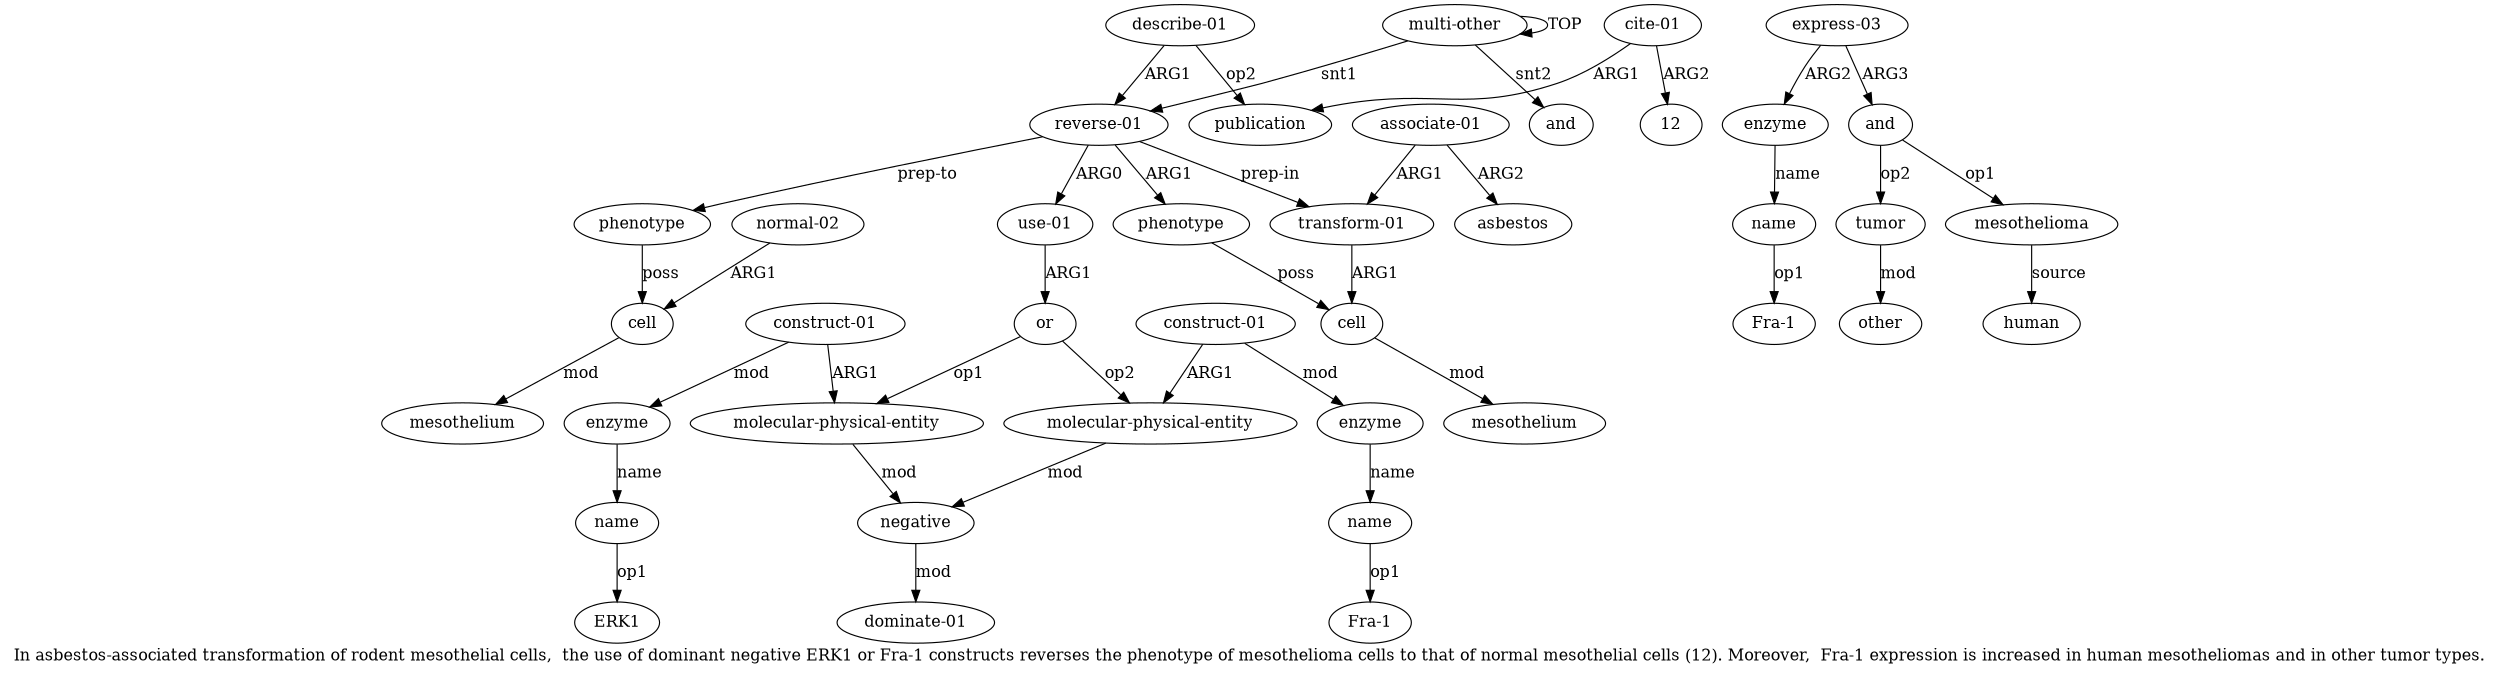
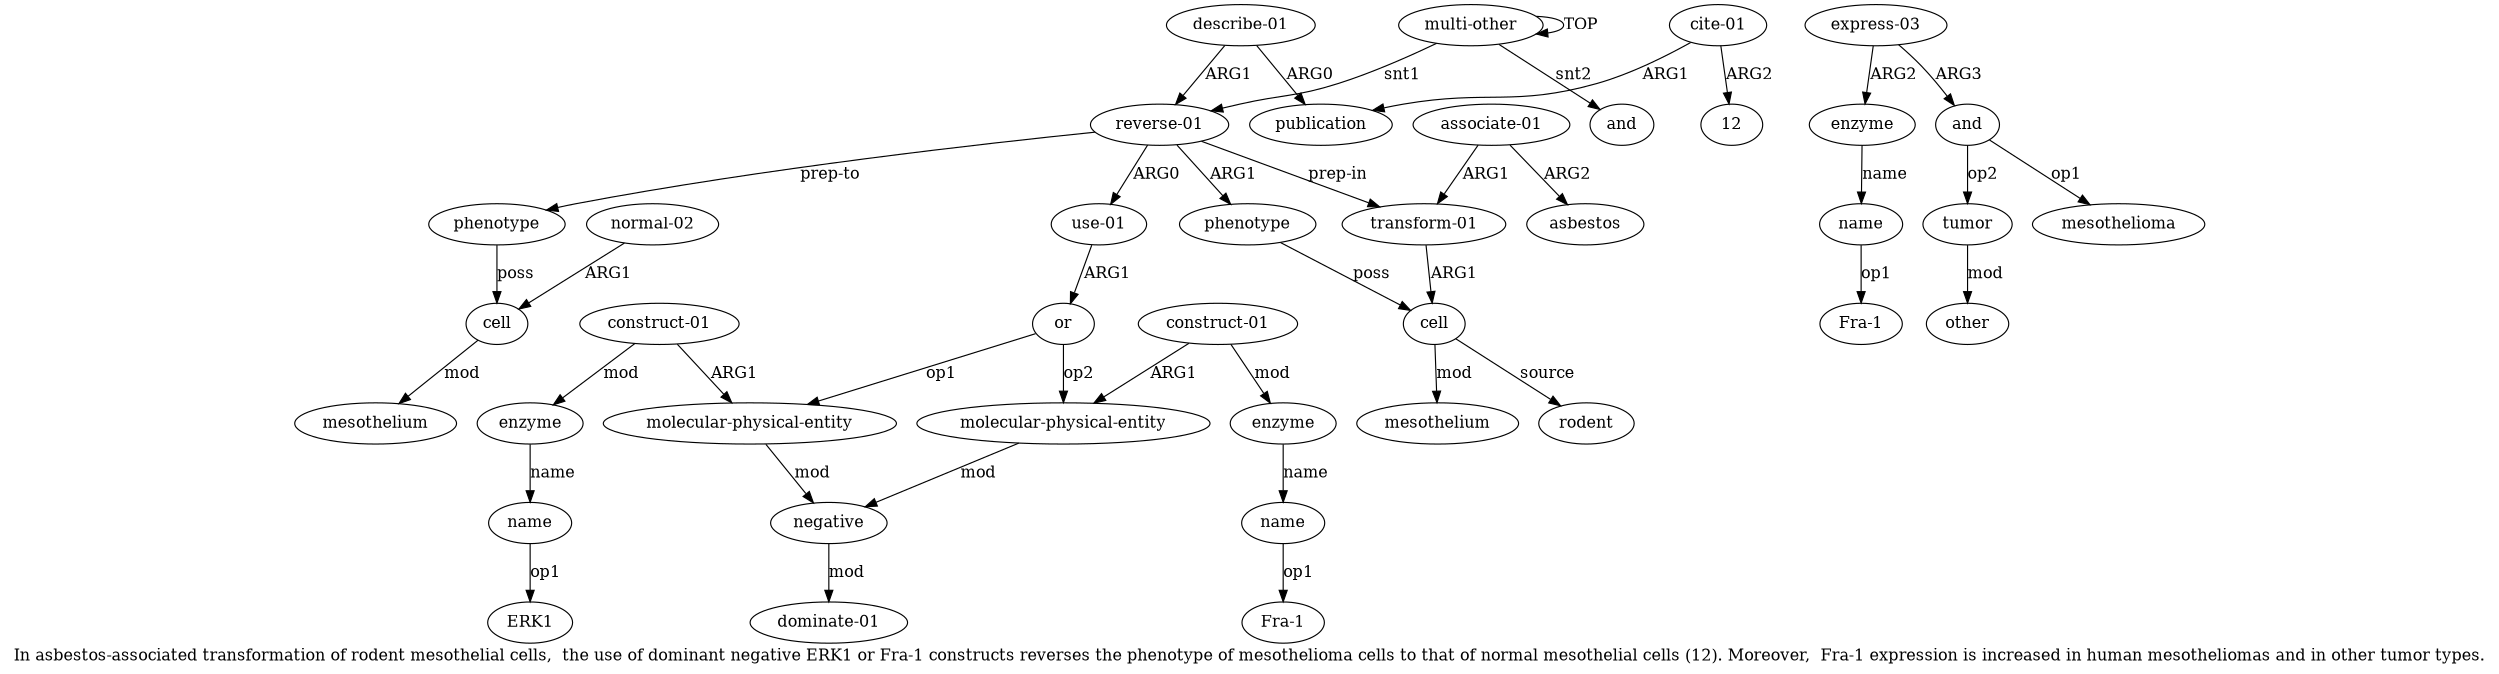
  digraph {
    label="In asbestos-associated transformation of rodent mesothelial cells,  the use of dominant negative ERK1 or Fra-1 constructs reverses the phenotype of mesothelioma cells to that of normal mesothelial cells (12). Moreover,  Fra-1 expression is increased in human mesotheliomas and in other tumor types."
    node [color=black gold_ind=-1 gold_label=enzyme test_ind=-1 test_label=enzyme]
    edge [color=black gold_label=ARG1 test_label=ARG1]
    n1 [gold_ind=20 gold_label=mesothelium label=mesothelium test_ind=20 test_label=mesothelium]
    n2 [gold_ind=21 gold_label="normal-02" label="normal-02" test_ind=21 test_label="normal-02"]
    n3 [gold_ind=19 gold_label=cell label=cell test_ind=19 test_label=cell]
    n4 [gold_ind=22 gold_label="transform-01" label="transform-01" test_ind=22 test_label="transform-01"]
    n5 [gold_ind=15 gold_label=cell label=cell test_ind=15 test_label=cell]
+   n6 [gold_ind=17 gold_label=rodent label=rodent test_ind=17 test_label=rodent]
    n7 [gold_ind=16 gold_label=mesothelium label=mesothelium test_ind=16 test_label=mesothelium]
    n8 [gold_ind=23 gold_label="associate-01" label="associate-01" test_ind=23 test_label="associate-01"]
    n9 [gold_ind=24 gold_label=asbestos label=asbestos test_ind=24 test_label=asbestos]
    n10 [gold_ind=25 gold_label="describe-01" label="describe-01" test_ind=25 test_label="describe-01"]
    n11 [gold_ind=26 gold_label=publication label=publication test_ind=26 test_label=publication]
    n12 [gold_ind=1 gold_label="reverse-01" label="reverse-01" test_ind=1 test_label="reverse-01"]
    n13 [gold_ind=14 gold_label=phenotype label=phenotype test_ind=14 test_label=phenotype]
    n14 [gold_ind=18 gold_label=phenotype label=phenotype test_ind=18 test_label=phenotype]
    n15 [gold_ind=2 gold_label="use-01" label="use-01" test_ind=2 test_label="use-01"]
    n16 [gold_ind=3 gold_label=or label=or test_ind=3 test_label=or]
    n17 [gold_ind=27 gold_label="cite-01" label="cite-01" test_ind=27 test_label="cite-01"]
    n18 [gold_label=12 label=12 test_label=12]
    n19 [gold_ind=28 gold_label=and label=and test_ind=28 test_label=and]
    n20 [gold_ind=30 gold_label="express-03" label="express-03" test_ind=30 test_label="express-03"]
    n21 [gold_ind=31 label=enzyme test_ind=31]
    n22 [gold_ind=33 gold_label=and label=and test_ind=33 test_label=and]
    n23 [gold_ind=32 gold_label=name label=name test_ind=32 test_label=name]
    n24 [gold_ind=36 gold_label=tumor label=tumor test_ind=36 test_label=tumor]
    n25 [gold_ind=34 gold_label=mesothelioma label=mesothelioma test_ind=34 test_label=mesothelioma]
    n26 [gold_label="Fra-1" label="Fra-1" test_label="Fra-1"]
    n27 [gold_label="Fra-1" label="Fra-1" test_label="Fra-1"]
    n28 [gold_ind=37 gold_label=other label=other test_ind=37 test_label=other]
-   n29 [gold_ind=35 gold_label=human label=human test_ind=35 test_label=human]
    n30 [gold_ind=11 gold_label="construct-01" label="construct-01" test_ind=11 test_label="construct-01"]
    n31 [gold_ind=10 gold_label="molecular-physical-entity" label="molecular-physical-entity" test_ind=10 test_label="molecular-physical-entity"]
    n32 [gold_ind=12 label=enzyme test_ind=12]
    n33 [gold_ind=8 gold_label=negative label=negative test_ind=8 test_label=negative]
    n34 [gold_ind=13 gold_label=name label=name test_ind=13 test_label=name]
    n35 [gold_ind=9 gold_label="dominate-01" label="dominate-01" test_ind=9 test_label="dominate-01"]
    n36 [gold_label=ERK1 label=ERK1 test_label=ERK1]
    n37 [gold_ind=4 gold_label="molecular-physical-entity" label="molecular-physical-entity" test_ind=4 test_label="molecular-physical-entity"]
    n38 [gold_ind=0 gold_label="multi-sentence" label="multi-other" test_ind=0 test_label="multi-sentence"]
    n39 [gold_ind=5 gold_label="construct-01" label="construct-01" test_ind=5 test_label="construct-01"]
    n40 [gold_ind=6 label=enzyme test_ind=6]
    n41 [gold_ind=7 gold_label=name label=name test_ind=7 test_label=name]
    n2 -> n3 [label=ARG1]
    n3 -> n1 [gold_label=mod label=mod test_label=mod]
    n4 -> n5 [label=ARG1]
+   n5 -> n6 [gold_label=source label=source test_label=source]
    n5 -> n7 [gold_label=mod label=mod test_label=mod]
    n8 -> n4 [label=ARG1]
    n8 -> n9 [gold_label=ARG2 label=ARG2 test_label=ARG2]
-   n10 -> n11 [gold_label=ARG0 label=op2 test_label=ARG0]
+   n10 -> n11 [gold_label=ARG0 label=ARG0 test_label=ARG0]
    n10 -> n12 [label=ARG1]
    n12 -> n4 [gold_label="prep-in" label="prep-in" test_label="prep-in"]
    n12 -> n13 [label=ARG1]
    n12 -> n14 [gold_label="prep-to" label="prep-to" test_label="prep-to"]
    n12 -> n15 [gold_label=ARG0 label=ARG0 test_label=ARG0]
    n13 -> n5 [gold_label=poss label=poss test_label=poss]
    n14 -> n3 [gold_label=poss label=poss test_label=poss]
    n15 -> n16 [label=ARG1]
    n16 -> n31 [gold_label=op2 label=op2 test_label=op2]
    n16 -> n37 [gold_label=op1 label=op1 test_label=op1]
    n17 -> n11 [label=ARG1]
    n17 -> n18 [gold_label=ARG2 label=ARG2 test_label=ARG2]
    n20 -> n21 [gold_label=ARG2 label=ARG2 test_label=ARG2]
    n20 -> n22 [gold_label=ARG3 label=ARG3 test_label=ARG3]
    n21 -> n23 [gold_label=name label=name test_label=name]
    n22 -> n24 [gold_label=op2 label=op2 test_label=op2]
    n22 -> n25 [gold_label=op1 label=op1 test_label=op1]
    n23 -> n27 [gold_label=op1 label=op1 test_label=op1]
    n24 -> n28 [gold_label=mod label=mod test_label=mod]
-   n25 -> n29 [gold_label=source label=source test_label=source]
    n30 -> n31 [label=ARG1]
    n30 -> n32 [gold_label=mod label=mod test_label=mod]
    n31 -> n33 [gold_label=mod label=mod test_label=mod]
    n32 -> n34 [gold_label=name label=name test_label=name]
    n33 -> n35 [gold_label=mod label=mod test_label=mod]
    n34 -> n26 [gold_label=op1 label=op1 test_label=op1]
    n37 -> n33 [gold_label=mod label=mod test_label=mod]
    n38 -> n12 [gold_label=snt1 label=snt1 test_label=snt1]
    n38 -> n19 [gold_label=snt2 label=snt2 test_label=snt2]
    n38 -> n38 [gold_label=TOP label=TOP test_label=TOP]
    n39 -> n37 [label=ARG1]
    n39 -> n40 [gold_label=mod label=mod test_label=mod]
    n40 -> n41 [gold_label=name label=name test_label=name]
    n41 -> n36 [gold_label=op1 label=op1 test_label=op1]
  }
